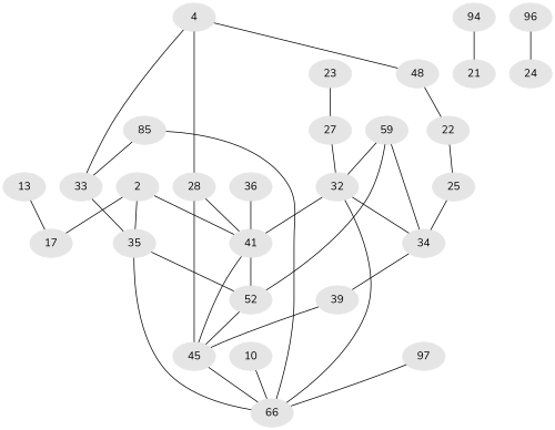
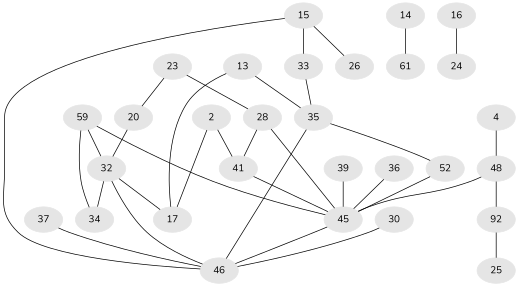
  graph {
    fontname=Nunito
    node [color=gray90 fontname=Nunito style=filled]
    edge [fontname=Nunito weight=1.0]
    2
    17
    41
    45
    n5 [label=52]
    n6 [label=48]
    4
    33
-   22
+   22 [label=92]
    35
-   10
-   46 [label=66]
+   10 [label=30]
+   46
    13
-   14 [label=94]
-   21
+   14
+   21 [label=61]
    25
-   15 [label=85]
-   16 [label=96]
+   15
+   26
+   16
    24
    n21 [label=59]
    32
    34
    39
    23
-   27
+   27 [label=20]
    28
    36
-   37 [label=97]
+   37
    2 -- 17
    2 -- 41
    41 -- 45
-   41 -- n5
    45 -- 46
    n5 -- 45
+   n6 -- 45
    n6 -- 22
    4 -- n6
-   4 -- 33
    33 -- 35
    22 -- 25
    35 -- n5
    35 -- 46
    10 -- 46
    13 -- 17
-   2 -- 35
+   13 -- 35
    14 -- 21
-   25 -- 34
    15 -- 33
    15 -- 46
+   15 -- 26
    16 -- 24
-   n21 -- n5
+   n21 -- 45
    n21 -- 32
    n21 -- 34
-   32 -- 41 [weight=4.0]
+   32 -- 17 [weight=4.0]
    32 -- 46
    32 -- 34
-   34 -- 39
    39 -- 45
    23 -- 27
-   4 -- 28
+   23 -- 28
    27 -- 32
    28 -- 41
    28 -- 45
-   36 -- 41
+   36 -- 45
    37 -- 46
  }
